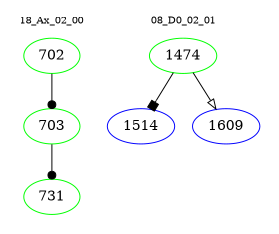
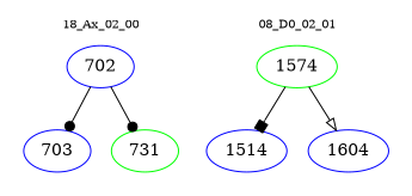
  digraph {
    node [color=green]
    edge [arrowhead=dot color=black]
-   n1 [label=702]
-   n2 [label=703]
+   n1 [color=blue label=702]
+   n2 [color=blue label=703]
    n3 [label=731]
-   n4 [label=1474]
+   n4 [label=1574]
    n5 [color=blue label=1514]
-   n6 [color=blue label=1609]
+   n6 [color=blue label=1604]
    subgraph cluster_1 {
      color=white
      fontsize=10
      label="18_Ax_02_00"
      n1
      n2
      n3
    }
    subgraph cluster_2 {
      color=white
      fontsize=10
      label="08_D0_02_01"
      n4
      n5
      n6
    }
    n1 -> n2
-   n2 -> n3
+   n1 -> n3
    n4 -> n5 [arrowhead=box]
    n4 -> n6 [arrowhead=onormal]
  }
